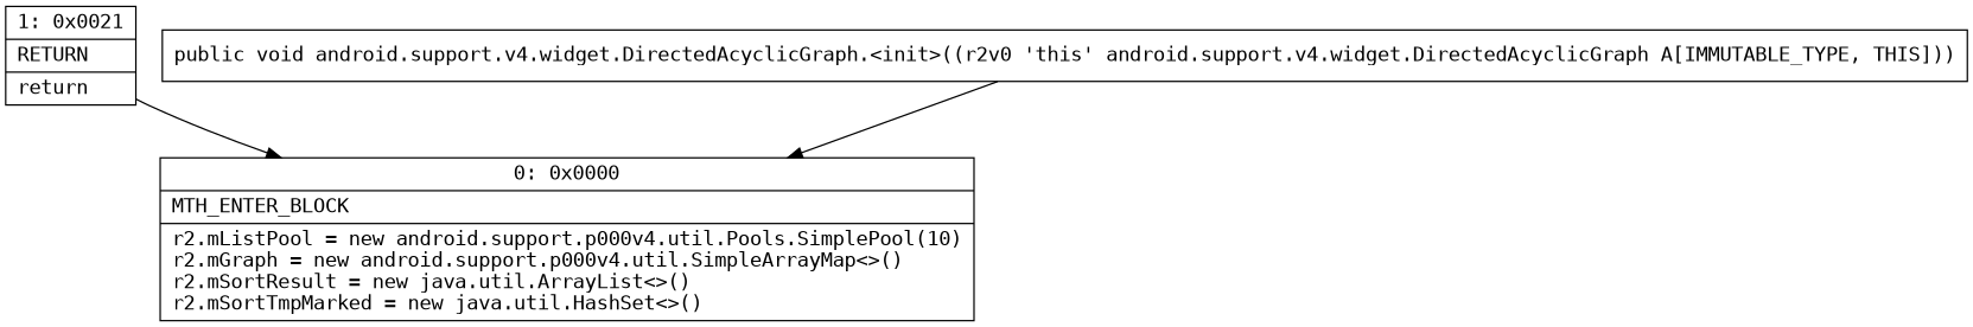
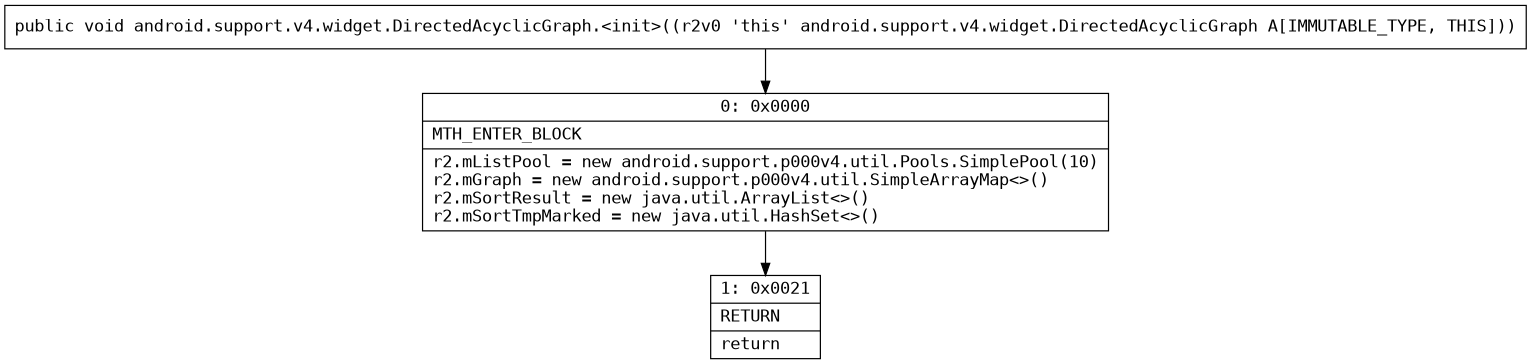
  digraph {
    fontname="DejaVu Sans Mono"
    node [shape=record fontname="DejaVu Sans Mono"]
    edge [fontname="DejaVu Sans Mono"]
    n1 [label="{0\:\ 0x0000|MTH_ENTER_BLOCK\l|r2.mListPool = new android.support.p000v4.util.Pools.SimplePool(10)\lr2.mGraph = new android.support.p000v4.util.SimpleArrayMap\<\>()\lr2.mSortResult = new java.util.ArrayList\<\>()\lr2.mSortTmpMarked = new java.util.HashSet\<\>()\l}"]
    n2 [label="{1\:\ 0x0021|RETURN\l|return\l}"]
    n3 [label="{public void android.support.v4.widget.DirectedAcyclicGraph.\<init\>((r2v0 'this' android.support.v4.widget.DirectedAcyclicGraph A[IMMUTABLE_TYPE, THIS])) }"]
-   n2 -> n1
+   n1 -> n2
    n3 -> n1
  }
